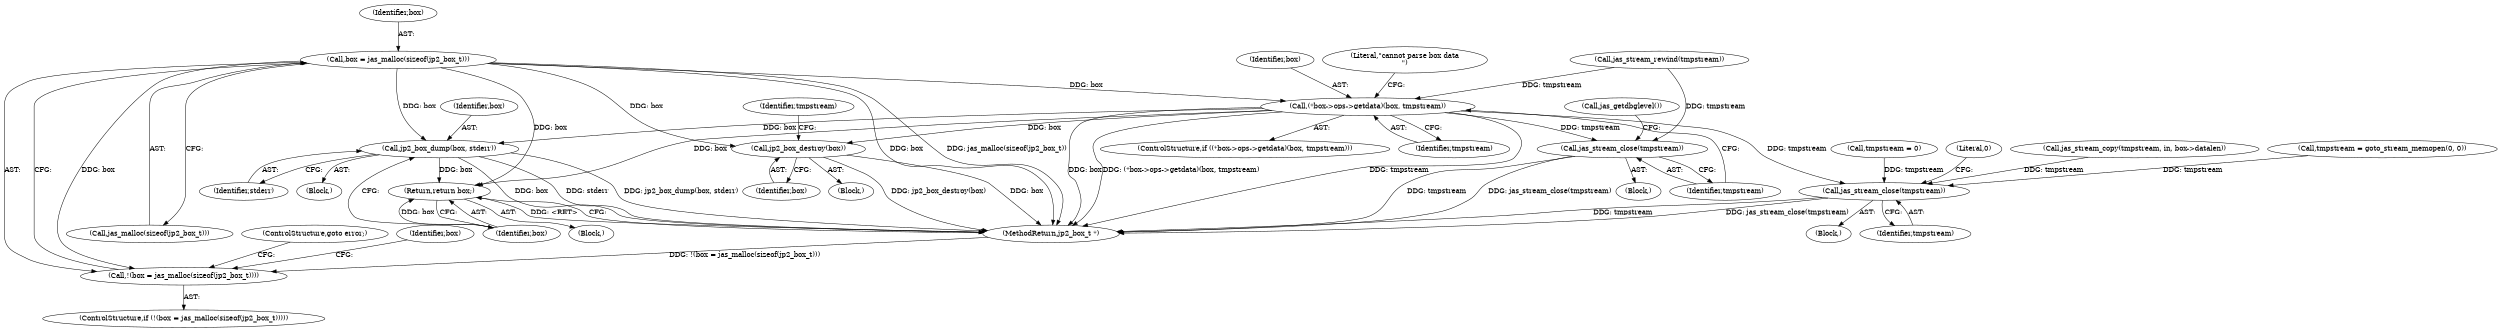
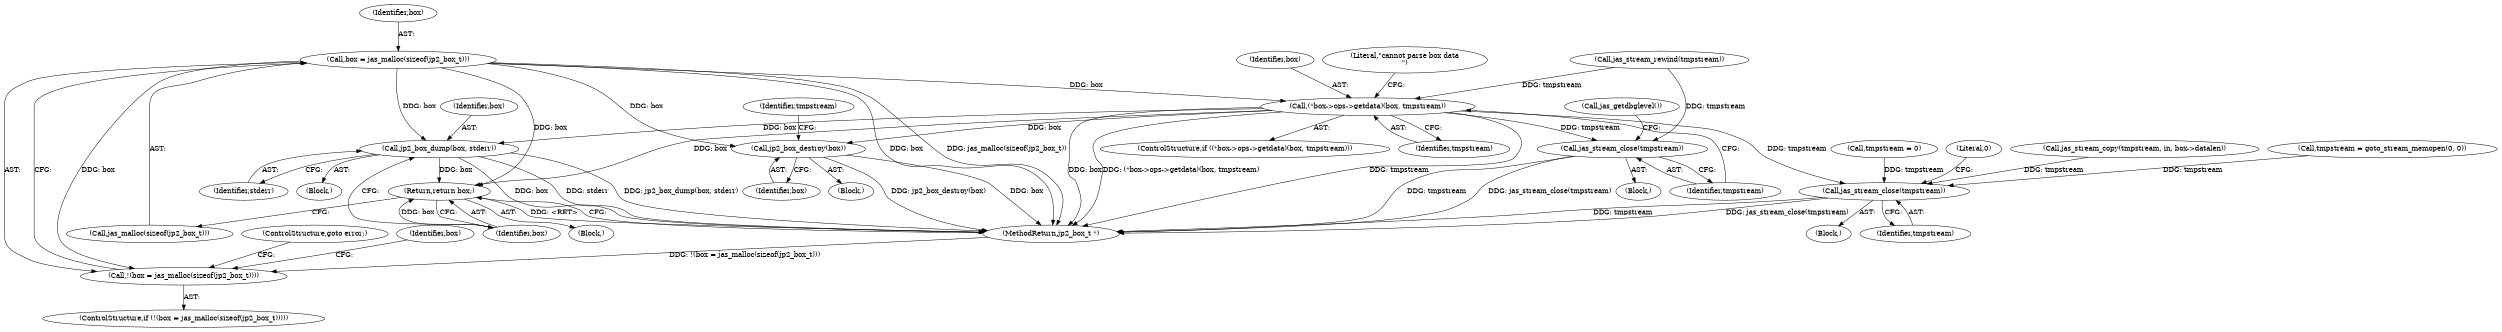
  digraph {
    n1 [label="(Call,box = jas_malloc(sizeof(jp2_box_t)))"]
    n2 [label="(Call,!(box = jas_malloc(sizeof(jp2_box_t))))"]
    n3 [label="(Call,(*box->ops->getdata)(box, tmpstream))"]
    n4 [label="(Call,jp2_box_dump(box, stderr))"]
    n5 [label="(Return,return box;)"]
    n6 [label="(Call,jp2_box_destroy(box))"]
    n7 [label="(Call,jas_malloc(sizeof(jp2_box_t)))"]
    n8 [label="(MethodReturn,jp2_box_t *)"]
    n9 [label="(ControlStructure,if (!(box = jas_malloc(sizeof(jp2_box_t)))))"]
    n10 [label="(Call,jas_stream_close(tmpstream))"]
    n11 [label="(Call,jas_stream_close(tmpstream))"]
    n12 [label="(ControlStructure,if ((*box->ops->getdata)(box, tmpstream)))"]
    n13 [label="(Identifier,tmpstream)"]
    n14 [label="(Block,)"]
    n15 [label="(Identifier,stderr)"]
    n16 [label="(Identifier,box)"]
    n17 [label="(Block,)"]
    n18 [label="(Block,)"]
    n19 [label="(Identifier,box)"]
    n20 [label="(Block,)"]
    n21 [label="(Identifier,tmpstream)"]
    n22 [label="(Identifier,tmpstream)"]
    n23 [label="(Block,)"]
    n24 [label="(ControlStructure,goto error;)"]
    n25 [label="(Literal,\"cannot parse box data\n\")"]
    n26 [label="(Call,jas_stream_copy(tmpstream, in, box->datalen))"]
    n27 [label="(Call,tmpstream = goto_stream_memopen(0, 0))"]
    n28 [label="(Identifier,box)"]
    n29 [label="(Identifier,box)"]
    n30 [label="(Call,jas_getdbglevel())"]
    n31 [label="(Call,tmpstream = 0)"]
    n32 [label="(Literal,0)"]
    n33 [label="(Identifier,box)"]
    n34 [label="(Identifier,tmpstream)"]
    n35 [label="(Call,jas_stream_rewind(tmpstream))"]
    n36 [label="(Identifier,box)"]
    n1 -> n2 [label="AST: "]
    n1 -> n2 [label="DDG: box"]
    n1 -> n3 [label="DDG: box"]
    n1 -> n4 [label="DDG: box"]
    n1 -> n5 [label="DDG: box"]
    n1 -> n6 [label="DDG: box"]
-   n1 -> n7 [label="CFG: "]
+   n5 -> n7 [label="CFG: "]
    n1 -> n8 [label="DDG: box"]
    n1 -> n8 [label="DDG: jas_malloc(sizeof(jp2_box_t))"]
    n2 -> n1 [label="CFG: "]
    n2 -> n9 [label="AST: "]
    n3 -> n4 [label="DDG: box"]
    n3 -> n5 [label="DDG: box"]
    n3 -> n6 [label="DDG: box"]
    n3 -> n8 [label="DDG: tmpstream"]
    n3 -> n8 [label="DDG: box"]
    n3 -> n8 [label="DDG: (*box->ops->getdata)(box, tmpstream)"]
    n3 -> n10 [label="DDG: tmpstream"]
    n3 -> n11 [label="DDG: tmpstream"]
    n3 -> n12 [label="AST: "]
    n3 -> n13 [label="CFG: "]
    n4 -> n5 [label="DDG: box"]
    n4 -> n8 [label="DDG: box"]
    n4 -> n8 [label="DDG: stderr"]
    n4 -> n8 [label="DDG: jp2_box_dump(box, stderr)"]
    n4 -> n14 [label="AST: "]
    n4 -> n15 [label="CFG: "]
    n5 -> n8 [label="DDG: <RET>"]
    n5 -> n16 [label="CFG: "]
    n5 -> n17 [label="AST: "]
    n6 -> n8 [label="DDG: box"]
    n6 -> n8 [label="DDG: jp2_box_destroy(box)"]
    n6 -> n18 [label="AST: "]
    n6 -> n19 [label="CFG: "]
    n7 -> n1 [label="AST: "]
    n8 -> n2 [label="DDG: !(box = jas_malloc(sizeof(jp2_box_t)))"]
    n8 -> n5 [label="CFG: "]
    n10 -> n8 [label="DDG: jas_stream_close(tmpstream)"]
    n10 -> n8 [label="DDG: tmpstream"]
    n10 -> n20 [label="AST: "]
    n10 -> n21 [label="CFG: "]
    n11 -> n8 [label="DDG: tmpstream"]
    n11 -> n8 [label="DDG: jas_stream_close(tmpstream)"]
    n11 -> n22 [label="CFG: "]
    n11 -> n23 [label="AST: "]
    n13 -> n3 [label="AST: "]
    n15 -> n4 [label="AST: "]
    n16 -> n4 [label="CFG: "]
    n16 -> n5 [label="AST: "]
    n16 -> n5 [label="DDG: box"]
    n19 -> n6 [label="AST: "]
    n21 -> n3 [label="CFG: "]
    n21 -> n10 [label="AST: "]
    n22 -> n11 [label="AST: "]
    n24 -> n2 [label="CFG: "]
    n25 -> n3 [label="CFG: "]
    n26 -> n11 [label="DDG: tmpstream"]
    n27 -> n11 [label="DDG: tmpstream"]
    n28 -> n2 [label="CFG: "]
    n29 -> n4 [label="AST: "]
    n30 -> n10 [label="CFG: "]
    n31 -> n11 [label="DDG: tmpstream"]
    n32 -> n11 [label="CFG: "]
    n33 -> n3 [label="AST: "]
    n34 -> n6 [label="CFG: "]
    n35 -> n3 [label="DDG: tmpstream"]
    n35 -> n10 [label="DDG: tmpstream"]
    n36 -> n1 [label="AST: "]
  }
